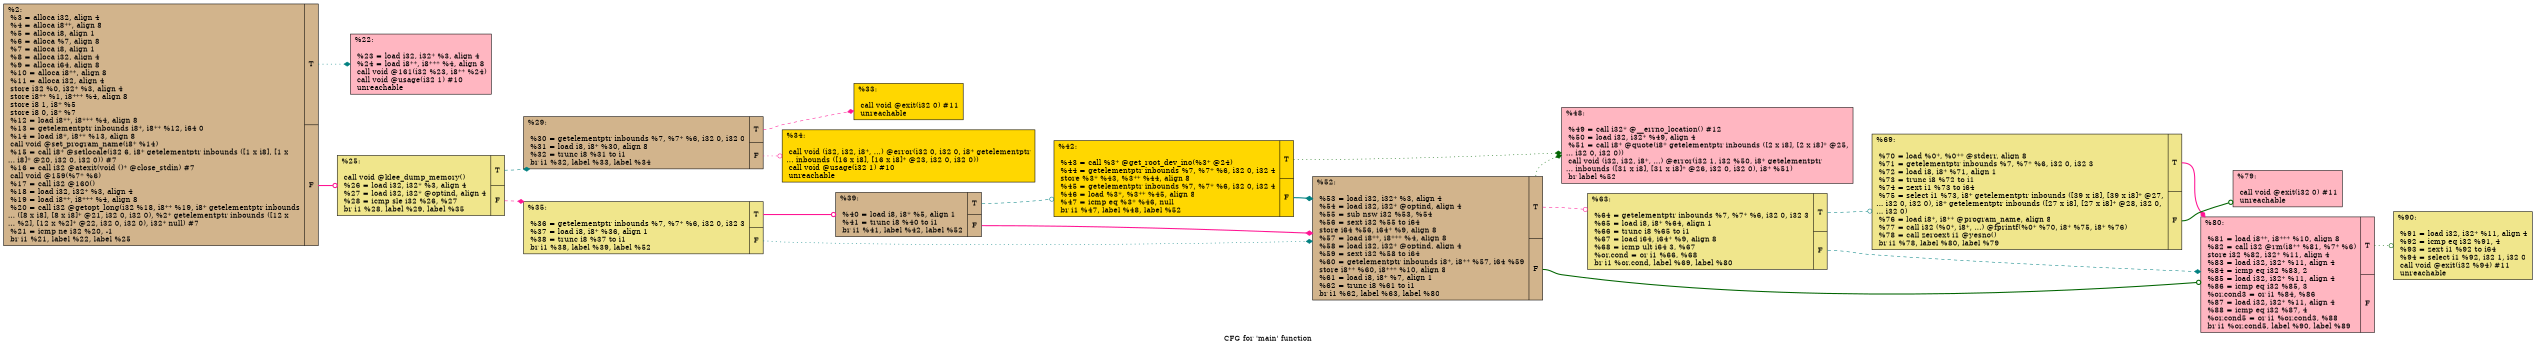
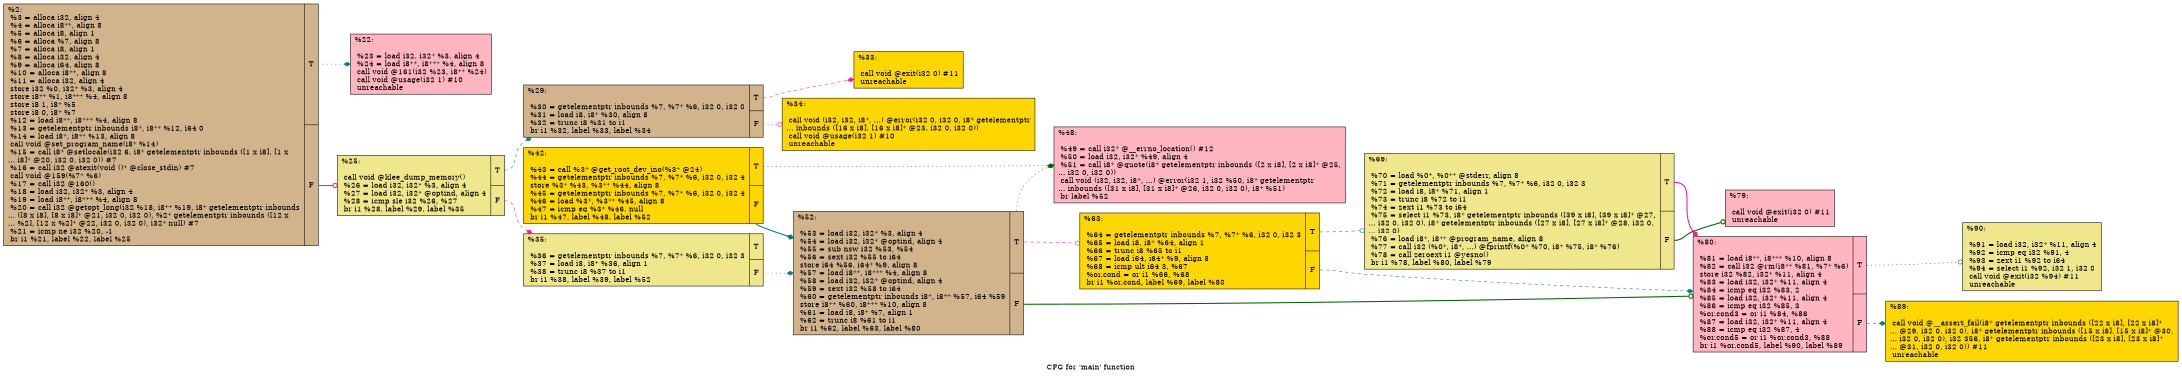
  digraph {
    label="CFG for 'main' function"
    rankdir=LR
    node [fillcolor=khaki shape=record style=filled]
    edge [arrowhead=diamond color=teal style=dashed tailport=s0]
    n1 [fillcolor=tan label="{%2:\l  %3 = alloca i32, align 4\l  %4 = alloca i8**, align 8\l  %5 = alloca i8, align 1\l  %6 = alloca %7, align 8\l  %7 = alloca i8, align 1\l  %8 = alloca i32, align 4\l  %9 = alloca i64, align 8\l  %10 = alloca i8**, align 8\l  %11 = alloca i32, align 4\l  store i32 %0, i32* %3, align 4\l  store i8** %1, i8*** %4, align 8\l  store i8 1, i8* %5\l  store i8 0, i8* %7\l  %12 = load i8**, i8*** %4, align 8\l  %13 = getelementptr inbounds i8*, i8** %12, i64 0\l  %14 = load i8*, i8** %13, align 8\l  call void @set_program_name(i8* %14)\l  %15 = call i8* @setlocale(i32 6, i8* getelementptr inbounds ([1 x i8], [1 x\l... i8]* @20, i32 0, i32 0)) #7\l  %16 = call i32 @atexit(void ()* @close_stdin) #7\l  call void @159(%7* %6)\l  %17 = call i32 @160()\l  %18 = load i32, i32* %3, align 4\l  %19 = load i8**, i8*** %4, align 8\l  %20 = call i32 @getopt_long(i32 %18, i8** %19, i8* getelementptr inbounds\l... ([8 x i8], [8 x i8]* @21, i32 0, i32 0), %2* getelementptr inbounds ([12 x\l... %2], [12 x %2]* @22, i32 0, i32 0), i32* null) #7\l  %21 = icmp ne i32 %20, -1\l  br i1 %21, label %22, label %25\l|{<s0>T|<s1>F}}"]
    n2 [fillcolor=lightpink label="{%22:\l\l  %23 = load i32, i32* %3, align 4\l  %24 = load i8**, i8*** %4, align 8\l  call void @161(i32 %23, i8** %24)\l  call void @usage(i32 1) #10\l  unreachable\l}"]
    n3 [label="{%25:\l\l  call void @klee_dump_memory()\l  %26 = load i32, i32* %3, align 4\l  %27 = load i32, i32* @optind, align 4\l  %28 = icmp sle i32 %26, %27\l  br i1 %28, label %29, label %35\l|{<s0>T|<s1>F}}"]
    n4 [fillcolor=tan label="{%29:\l\l  %30 = getelementptr inbounds %7, %7* %6, i32 0, i32 0\l  %31 = load i8, i8* %30, align 8\l  %32 = trunc i8 %31 to i1\l  br i1 %32, label %33, label %34\l|{<s0>T|<s1>F}}"]
    n5 [label="{%35:\l\l  %36 = getelementptr inbounds %7, %7* %6, i32 0, i32 3\l  %37 = load i8, i8* %36, align 1\l  %38 = trunc i8 %37 to i1\l  br i1 %38, label %39, label %52\l|{<s0>T|<s1>F}}"]
    n6 [fillcolor=gold label="{%33:\l\l  call void @exit(i32 0) #11\l  unreachable\l}"]
    n7 [fillcolor=gold label="{%34:\l\l  call void (i32, i32, i8*, ...) @error(i32 0, i32 0, i8* getelementptr\l... inbounds ([16 x i8], [16 x i8]* @23, i32 0, i32 0))\l  call void @usage(i32 1) #10\l  unreachable\l}"]
-   n8 [fillcolor=tan label="{%39:\l\l  %40 = load i8, i8* %5, align 1\l  %41 = trunc i8 %40 to i1\l  br i1 %41, label %42, label %52\l|{<s0>T|<s1>F}}"]
    n9 [fillcolor=tan label="{%52:\l\l  %53 = load i32, i32* %3, align 4\l  %54 = load i32, i32* @optind, align 4\l  %55 = sub nsw i32 %53, %54\l  %56 = sext i32 %55 to i64\l  store i64 %56, i64* %9, align 8\l  %57 = load i8**, i8*** %4, align 8\l  %58 = load i32, i32* @optind, align 4\l  %59 = sext i32 %58 to i64\l  %60 = getelementptr inbounds i8*, i8** %57, i64 %59\l  store i8** %60, i8*** %10, align 8\l  %61 = load i8, i8* %7, align 1\l  %62 = trunc i8 %61 to i1\l  br i1 %62, label %63, label %80\l|{<s0>T|<s1>F}}"]
    n10 [fillcolor=gold label="{%42:\l\l  %43 = call %3* @get_root_dev_ino(%3* @24)\l  %44 = getelementptr inbounds %7, %7* %6, i32 0, i32 4\l  store %3* %43, %3** %44, align 8\l  %45 = getelementptr inbounds %7, %7* %6, i32 0, i32 4\l  %46 = load %3*, %3** %45, align 8\l  %47 = icmp eq %3* %46, null\l  br i1 %47, label %48, label %52\l|{<s0>T|<s1>F}}"]
-   n11 [label="{%63:\l\l  %64 = getelementptr inbounds %7, %7* %6, i32 0, i32 3\l  %65 = load i8, i8* %64, align 1\l  %66 = trunc i8 %65 to i1\l  %67 = load i64, i64* %9, align 8\l  %68 = icmp ult i64 3, %67\l  %or.cond = or i1 %66, %68\l  br i1 %or.cond, label %69, label %80\l|{<s0>T|<s1>F}}"]
+   n11 [fillcolor=gold label="{%63:\l\l  %64 = getelementptr inbounds %7, %7* %6, i32 0, i32 3\l  %65 = load i8, i8* %64, align 1\l  %66 = trunc i8 %65 to i1\l  %67 = load i64, i64* %9, align 8\l  %68 = icmp ult i64 3, %67\l  %or.cond = or i1 %66, %68\l  br i1 %or.cond, label %69, label %80\l|{<s0>T|<s1>F}}"]
    n12 [fillcolor=lightpink label="{%80:\l\l  %81 = load i8**, i8*** %10, align 8\l  %82 = call i32 @rm(i8** %81, %7* %6)\l  store i32 %82, i32* %11, align 4\l  %83 = load i32, i32* %11, align 4\l  %84 = icmp eq i32 %83, 2\l  %85 = load i32, i32* %11, align 4\l  %86 = icmp eq i32 %85, 3\l  %or.cond3 = or i1 %84, %86\l  %87 = load i32, i32* %11, align 4\l  %88 = icmp eq i32 %87, 4\l  %or.cond5 = or i1 %or.cond3, %88\l  br i1 %or.cond5, label %90, label %89\l|{<s0>T|<s1>F}}"]
    n13 [fillcolor=lightpink label="{%48:\l\l  %49 = call i32* @__errno_location() #12\l  %50 = load i32, i32* %49, align 4\l  %51 = call i8* @quote(i8* getelementptr inbounds ([2 x i8], [2 x i8]* @25,\l... i32 0, i32 0))\l  call void (i32, i32, i8*, ...) @error(i32 1, i32 %50, i8* getelementptr\l... inbounds ([31 x i8], [31 x i8]* @26, i32 0, i32 0), i8* %51)\l  br label %52\l}"]
    n14 [label="{%69:\l\l  %70 = load %0*, %0** @stderr, align 8\l  %71 = getelementptr inbounds %7, %7* %6, i32 0, i32 3\l  %72 = load i8, i8* %71, align 1\l  %73 = trunc i8 %72 to i1\l  %74 = zext i1 %73 to i64\l  %75 = select i1 %73, i8* getelementptr inbounds ([39 x i8], [39 x i8]* @27,\l... i32 0, i32 0), i8* getelementptr inbounds ([27 x i8], [27 x i8]* @28, i32 0,\l... i32 0)\l  %76 = load i8*, i8** @program_name, align 8\l  %77 = call i32 (%0*, i8*, ...) @fprintf(%0* %70, i8* %75, i8* %76)\l  %78 = call zeroext i1 @yesno()\l  br i1 %78, label %80, label %79\l|{<s0>T|<s1>F}}"]
    n15 [label="{%90:\l\l  %91 = load i32, i32* %11, align 4\l  %92 = icmp eq i32 %91, 4\l  %93 = zext i1 %92 to i64\l  %94 = select i1 %92, i32 1, i32 0\l  call void @exit(i32 %94) #11\l  unreachable\l}"]
+   n16 [fillcolor=gold label="{%89:\l\l  call void @__assert_fail(i8* getelementptr inbounds ([22 x i8], [22 x i8]*\l... @29, i32 0, i32 0), i8* getelementptr inbounds ([15 x i8], [15 x i8]* @30,\l... i32 0, i32 0), i32 356, i8* getelementptr inbounds ([23 x i8], [23 x i8]*\l... @31, i32 0, i32 0)) #11\l  unreachable\l}"]
    n17 [fillcolor=lightpink label="{%79:\l\l  call void @exit(i32 0) #11\l  unreachable\l}"]
    n1 -> n2 [style=dotted]
    n1 -> n3 [arrowhead=odot color=deeppink style=bold tailport=s1]
    n3 -> n4
    n3 -> n5 [color=deeppink tailport=s1]
    n4 -> n6 [color=deeppink]
    n4 -> n7 [arrowhead=odot color=deeppink style=dotted tailport=s1]
-   n5 -> n8 [arrowhead=odot color=deeppink style=bold]
    n5 -> n9 [style=dotted tailport=s1]
-   n8 -> n9 [color=deeppink style=bold tailport=s1]
-   n8 -> n10 [arrowhead=odot]
    n9 -> n11 [arrowhead=odot color=deeppink]
    n9 -> n12 [arrowhead=odot color=darkgreen style=bold tailport=s1]
    n9 -> n13 [color=darkgreen style=dotted]
    n10 -> n9 [style=bold tailport=s1]
    n10 -> n13 [color=darkgreen style=dotted]
    n11 -> n12 [tailport=s1]
    n11 -> n14 [arrowhead=odot]
    n12 -> n15 [arrowhead=odot color=darkgreen style=dotted]
+   n12 -> n16 [tailport=s1]
    n14 -> n12 [color=deeppink style=bold]
    n14 -> n17 [arrowhead=odot color=darkgreen style=bold tailport=s1]
  }
